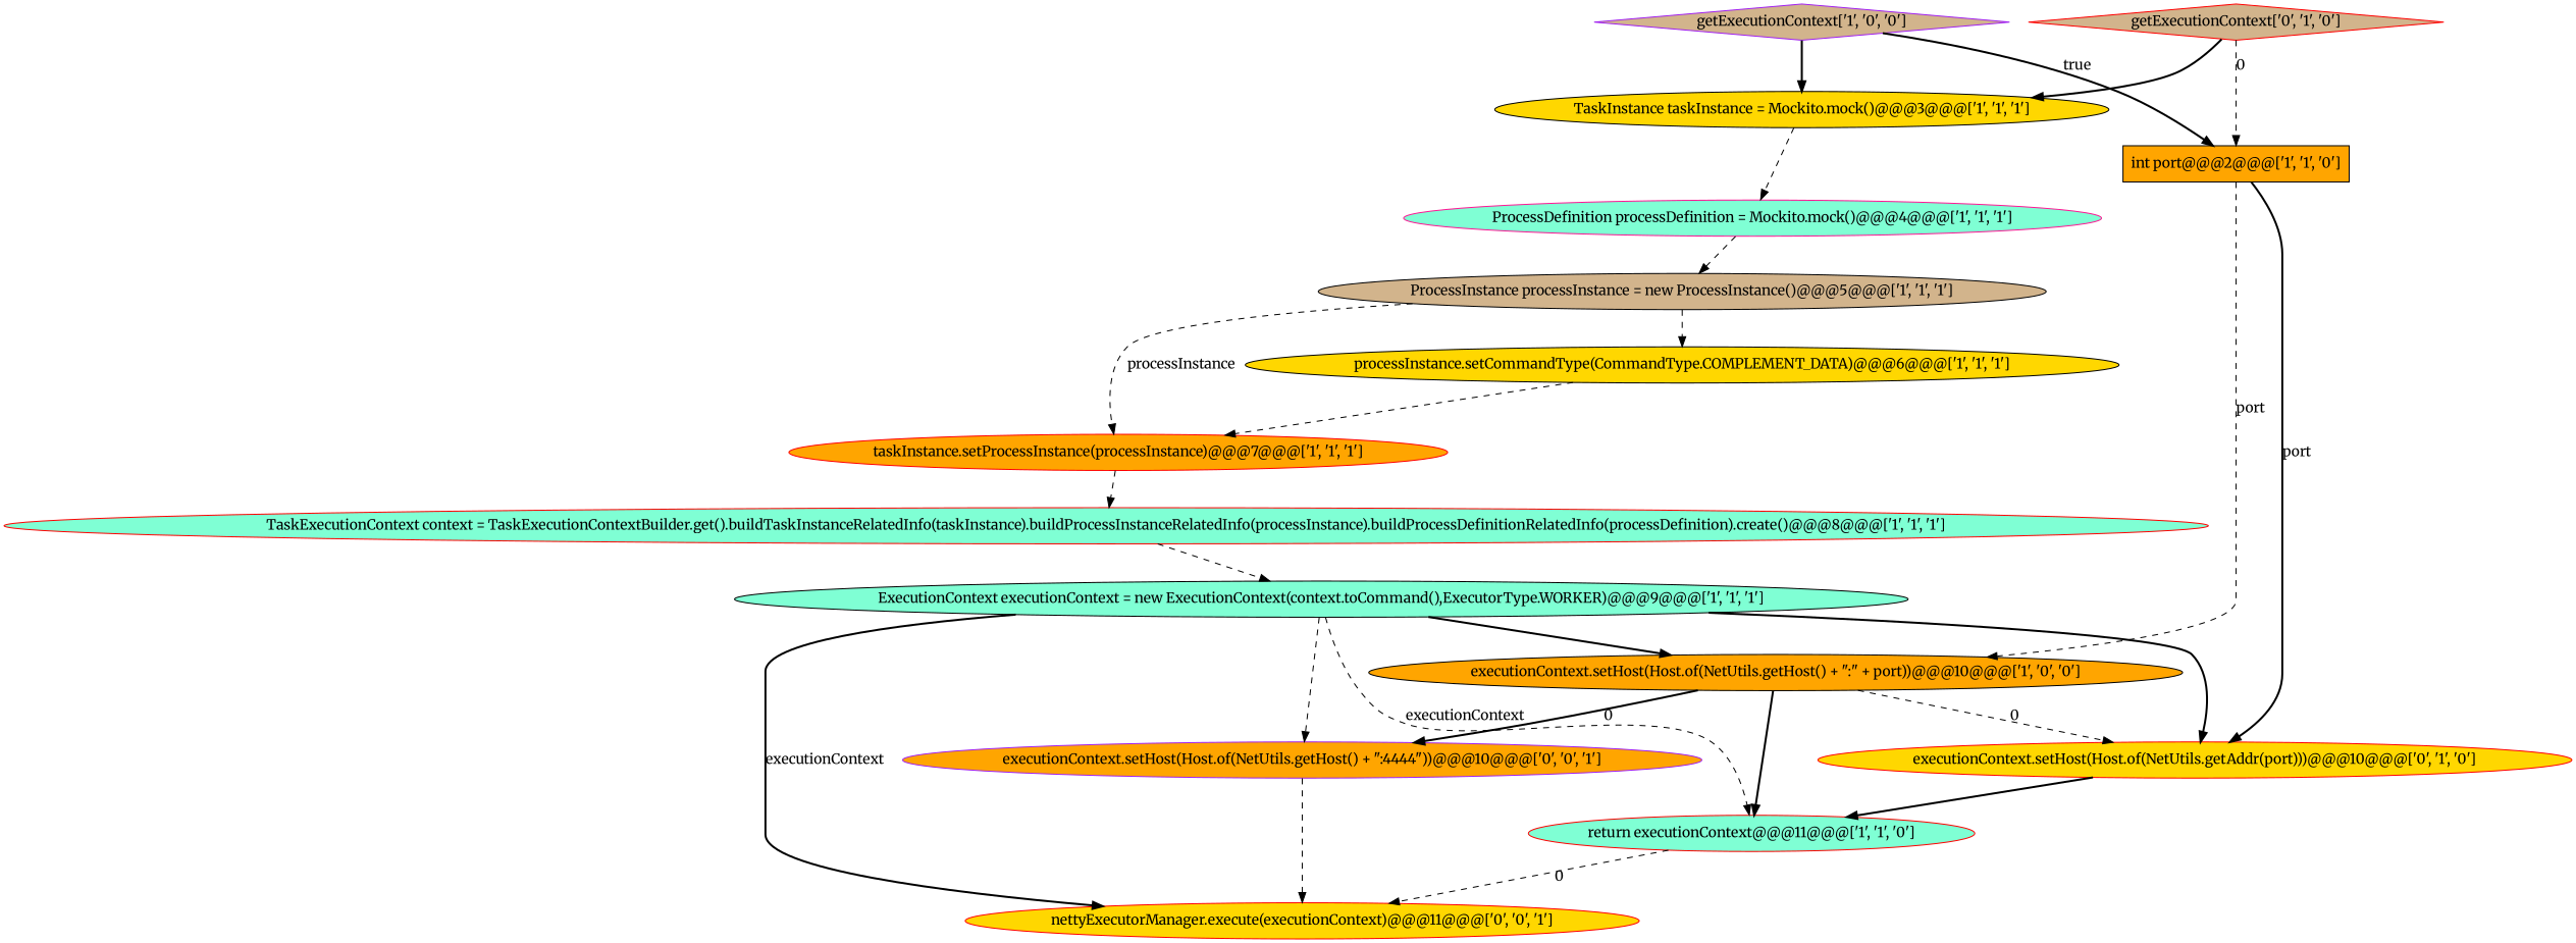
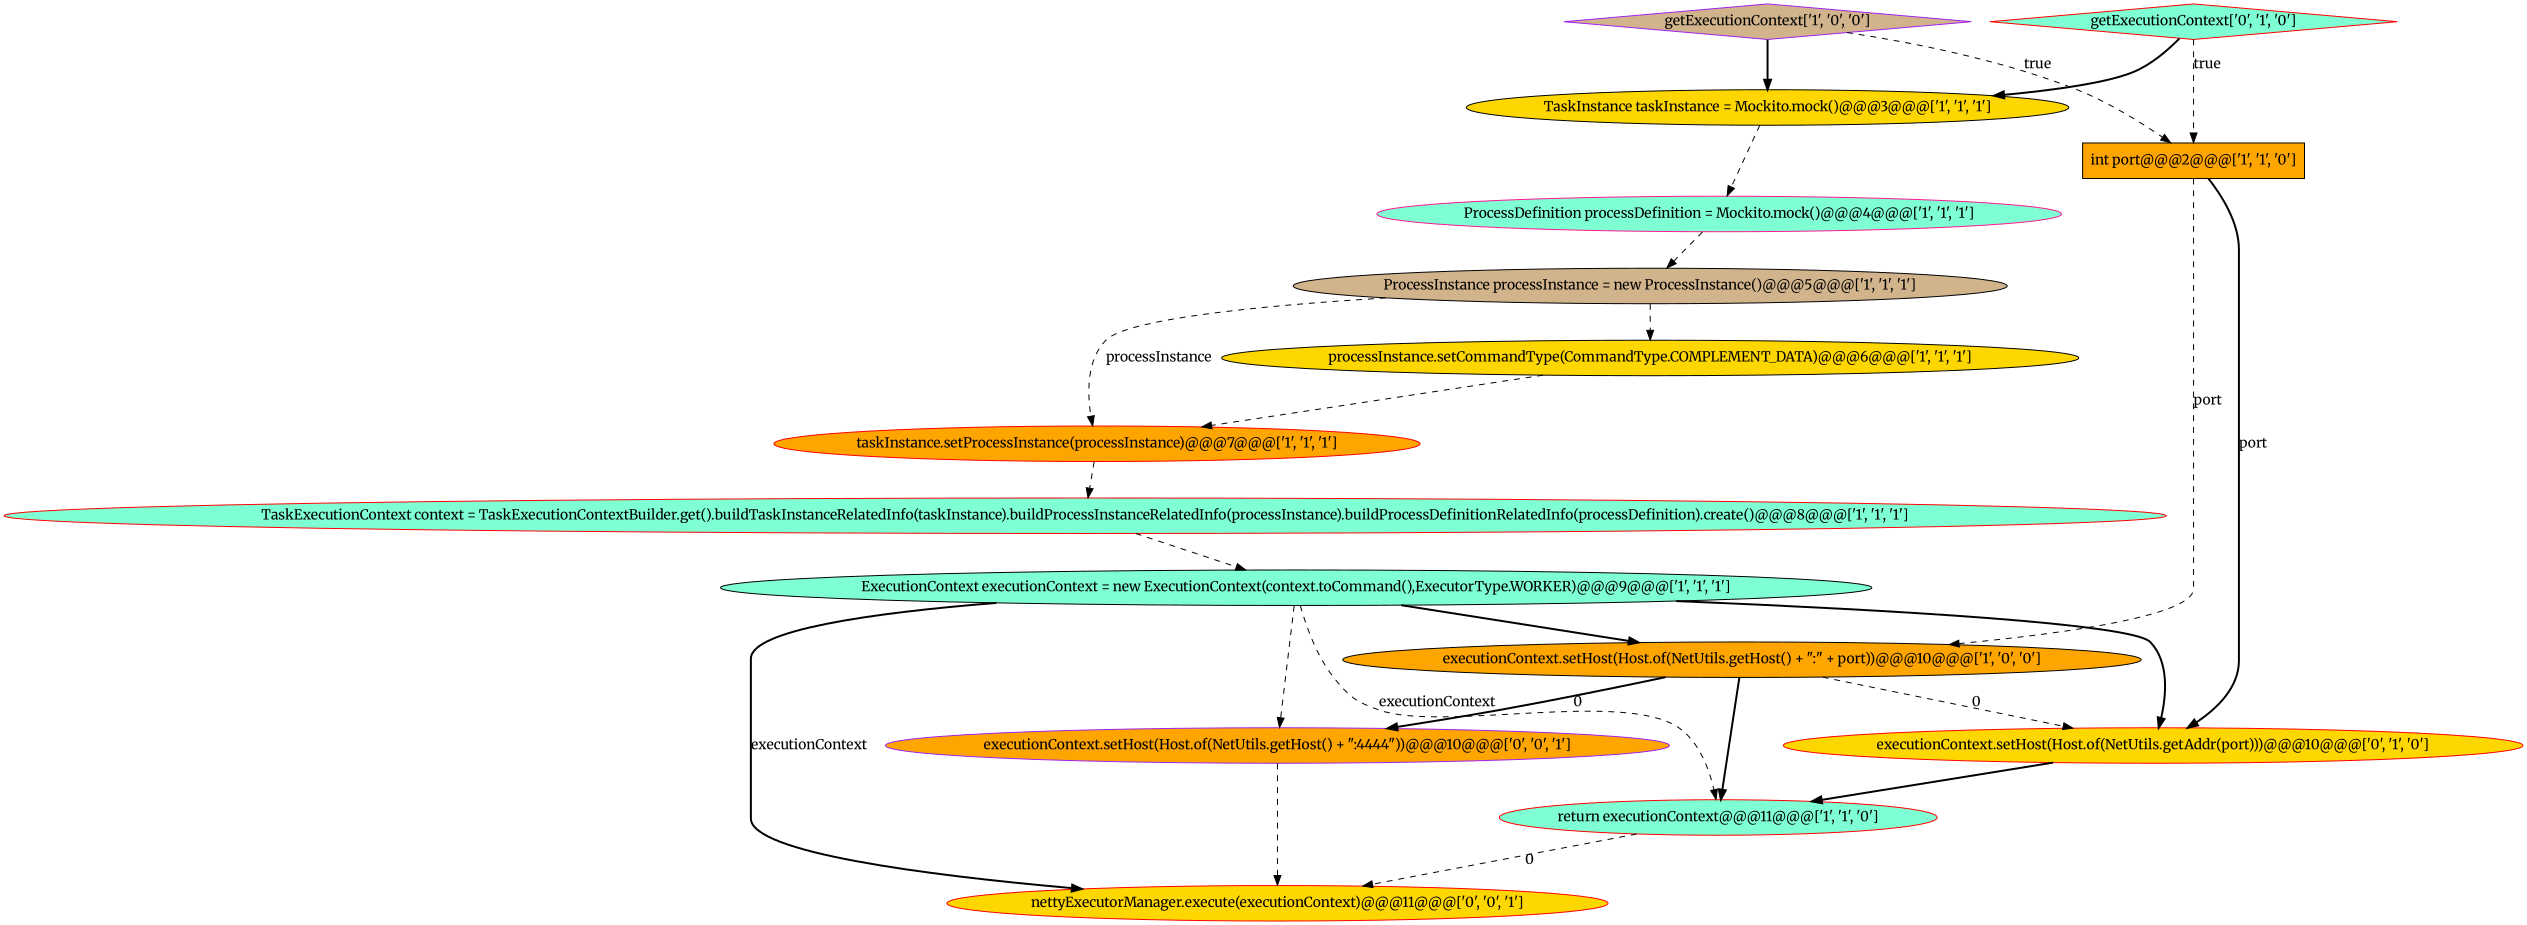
  digraph {
    fontname=Merriweather
    node [color=black fillcolor=gold fontname=Merriweather shape=ellipse style=filled]
    edge [fontname=Merriweather style=dashed]
    n1 [label="TaskInstance taskInstance = Mockito.mock()@@@3@@@['1', '1', '1']"]
    n2 [color=deeppink fillcolor=aquamarine label="ProcessDefinition processDefinition = Mockito.mock()@@@4@@@['1', '1', '1']"]
    n3 [fillcolor=tan label="ProcessInstance processInstance = new ProcessInstance()@@@5@@@['1', '1', '1']"]
    n4 [color=red fillcolor=orange label="taskInstance.setProcessInstance(processInstance)@@@7@@@['1', '1', '1']"]
    n5 [label="processInstance.setCommandType(CommandType.COMPLEMENT_DATA)@@@6@@@['1', '1', '1']"]
    n6 [fillcolor=orange label="int port@@@2@@@['1', '1', '0']" shape=box]
    n7 [fillcolor=orange label="executionContext.setHost(Host.of(NetUtils.getHost() + \":\" + port))@@@10@@@['1', '0', '0']"]
    n8 [color=red label="executionContext.setHost(Host.of(NetUtils.getAddr(port)))@@@10@@@['0', '1', '0']"]
    n9 [color=red fillcolor=aquamarine label="return executionContext@@@11@@@['1', '1', '0']"]
    n10 [color=purple fillcolor=orange label="executionContext.setHost(Host.of(NetUtils.getHost() + \":4444\"))@@@10@@@['0', '0', '1']"]
    n11 [color=red label="nettyExecutorManager.execute(executionContext)@@@11@@@['0', '0', '1']"]
    n12 [color=red fillcolor=aquamarine label="TaskExecutionContext context = TaskExecutionContextBuilder.get().buildTaskInstanceRelatedInfo(taskInstance).buildProcessInstanceRelatedInfo(processInstance).buildProcessDefinitionRelatedInfo(processDefinition).create()@@@8@@@['1', '1', '1']"]
    n13 [fillcolor=aquamarine label="ExecutionContext executionContext = new ExecutionContext(context.toCommand(),ExecutorType.WORKER)@@@9@@@['1', '1', '1']"]
-   n14 [color=red fillcolor=tan label="getExecutionContext['0', '1', '0']" shape=diamond]
+   n14 [color=red fillcolor=aquamarine label="getExecutionContext['0', '1', '0']" shape=diamond]
    n15 [color=purple fillcolor=tan label="getExecutionContext['1', '0', '0']" shape=diamond]
    n1 -> n2
    n2 -> n3
    n3 -> n4 [label=processInstance]
    n3 -> n5
    n4 -> n12
    n5 -> n4
    n6 -> n7 [label=port]
    n6 -> n8 [label=port style=bold]
    n7 -> n8 [label=0]
    n7 -> n9 [style=bold]
    n7 -> n10 [label=0 style=bold]
    n8 -> n9 [style=bold]
    n9 -> n11 [label=0]
    n10 -> n11
    n12 -> n13
    n13 -> n7 [style=bold]
    n13 -> n8 [style=bold]
    n13 -> n9 [label=executionContext]
    n13 -> n10
    n13 -> n11 [label=executionContext style=bold]
    n14 -> n1 [style=bold]
-   n14 -> n6 [label=0]
+   n14 -> n6 [label=true]
    n15 -> n1 [style=bold]
-   n15 -> n6 [label=true style=bold]
+   n15 -> n6 [label=true]
  }
